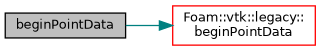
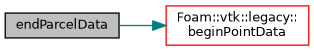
  digraph {
    rankdir=LR
    node [fontname=Helvetica fontsize=10 shape=record]
-   n1 [color=black fillcolor=grey75 fontcolor=black height=0.2 label=beginPointData style=filled width=0.4]
+   n1 [color=black fillcolor=grey75 fontcolor=black height=0.2 label=endParcelData style=filled width=0.4]
    n2 [color=red height=0.2 label="Foam::vtk::legacy::\lbeginPointData" width=0.4]
    n1 -> n2 [color=teal fontname=Helvetica fontsize=10 labelfontname=Helvetica labelfontsize=10 style=solid]
  }
